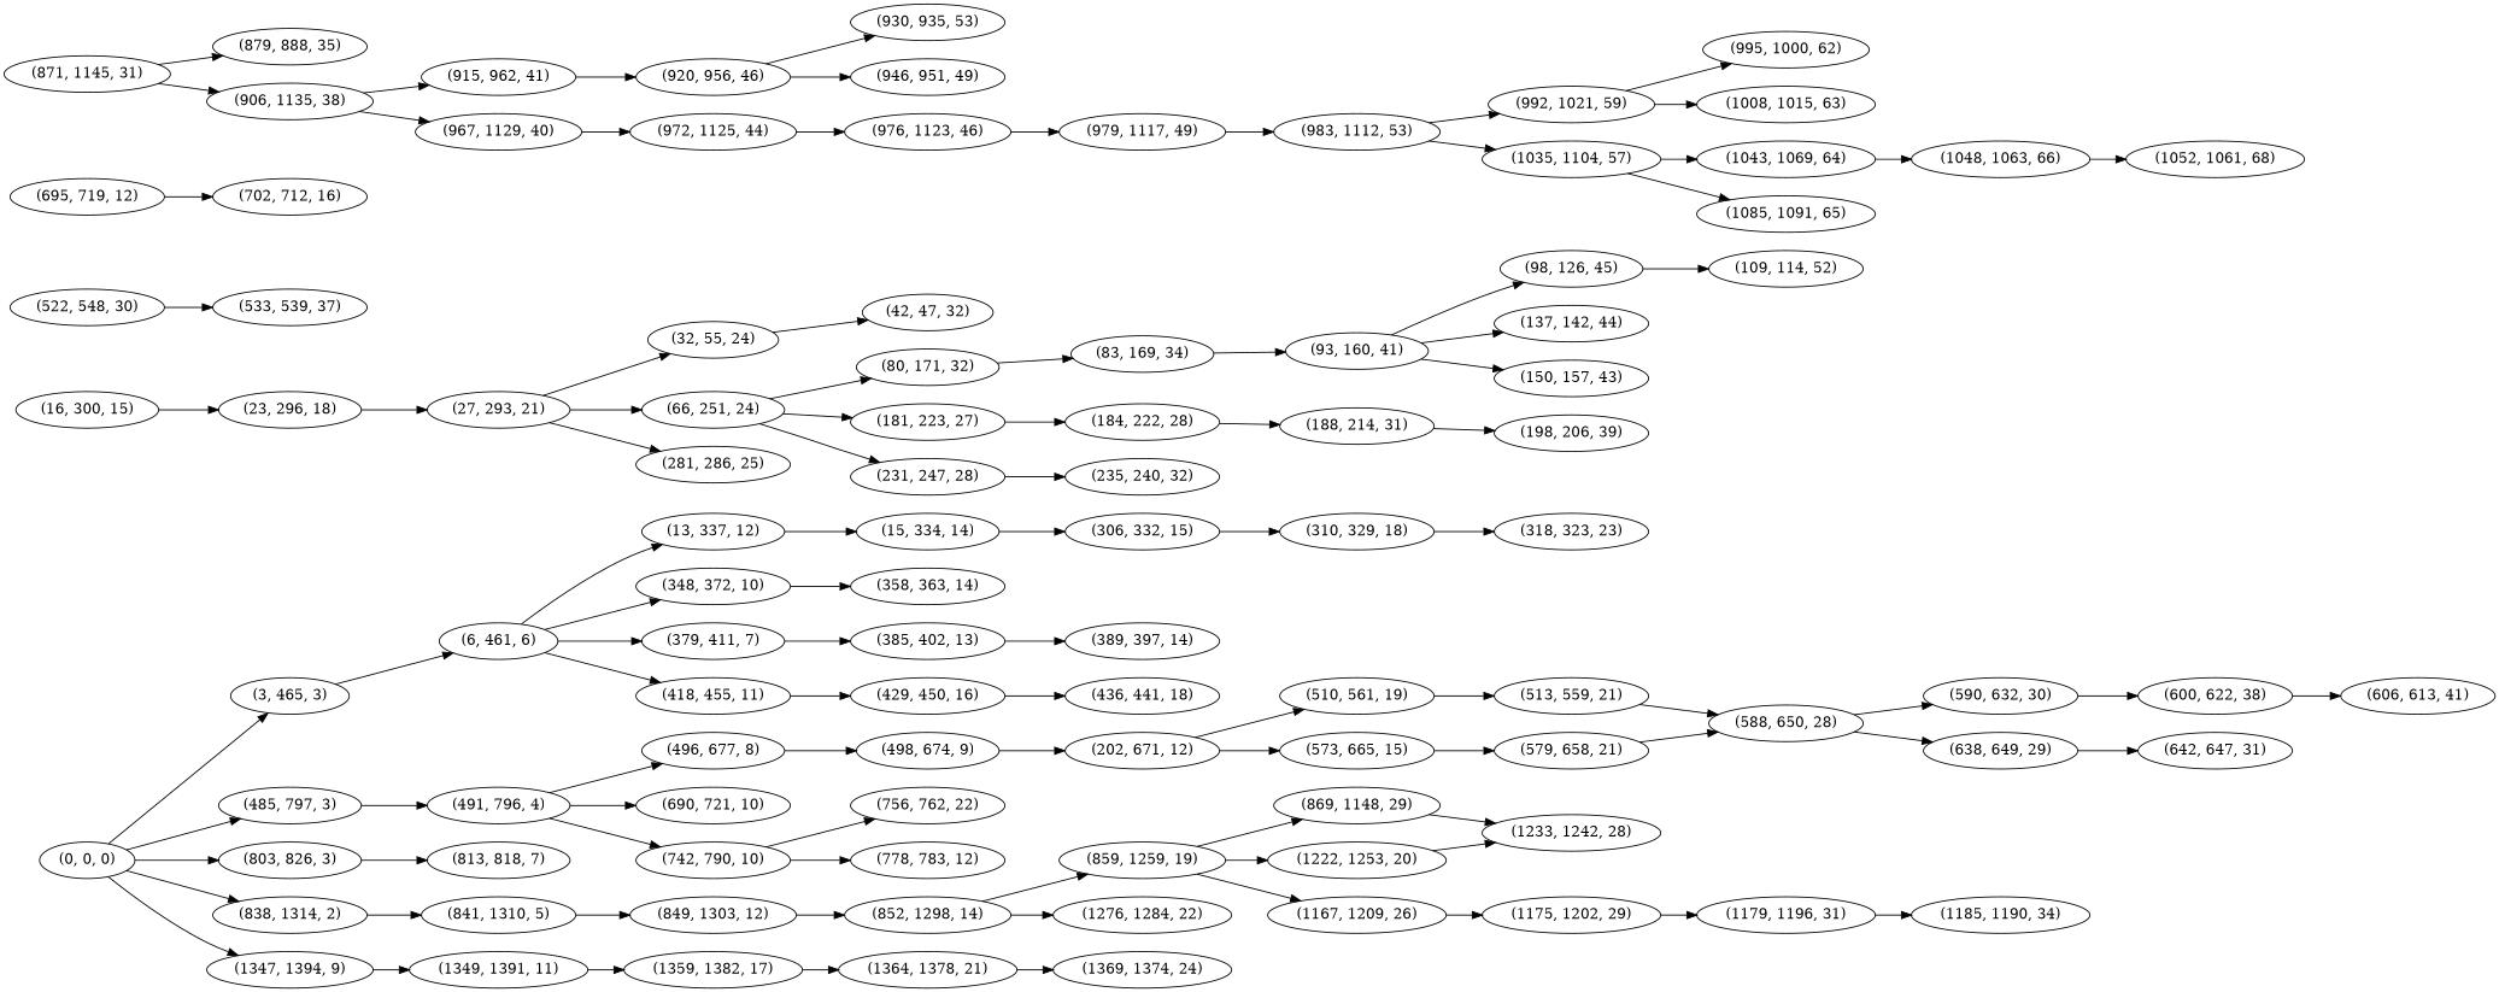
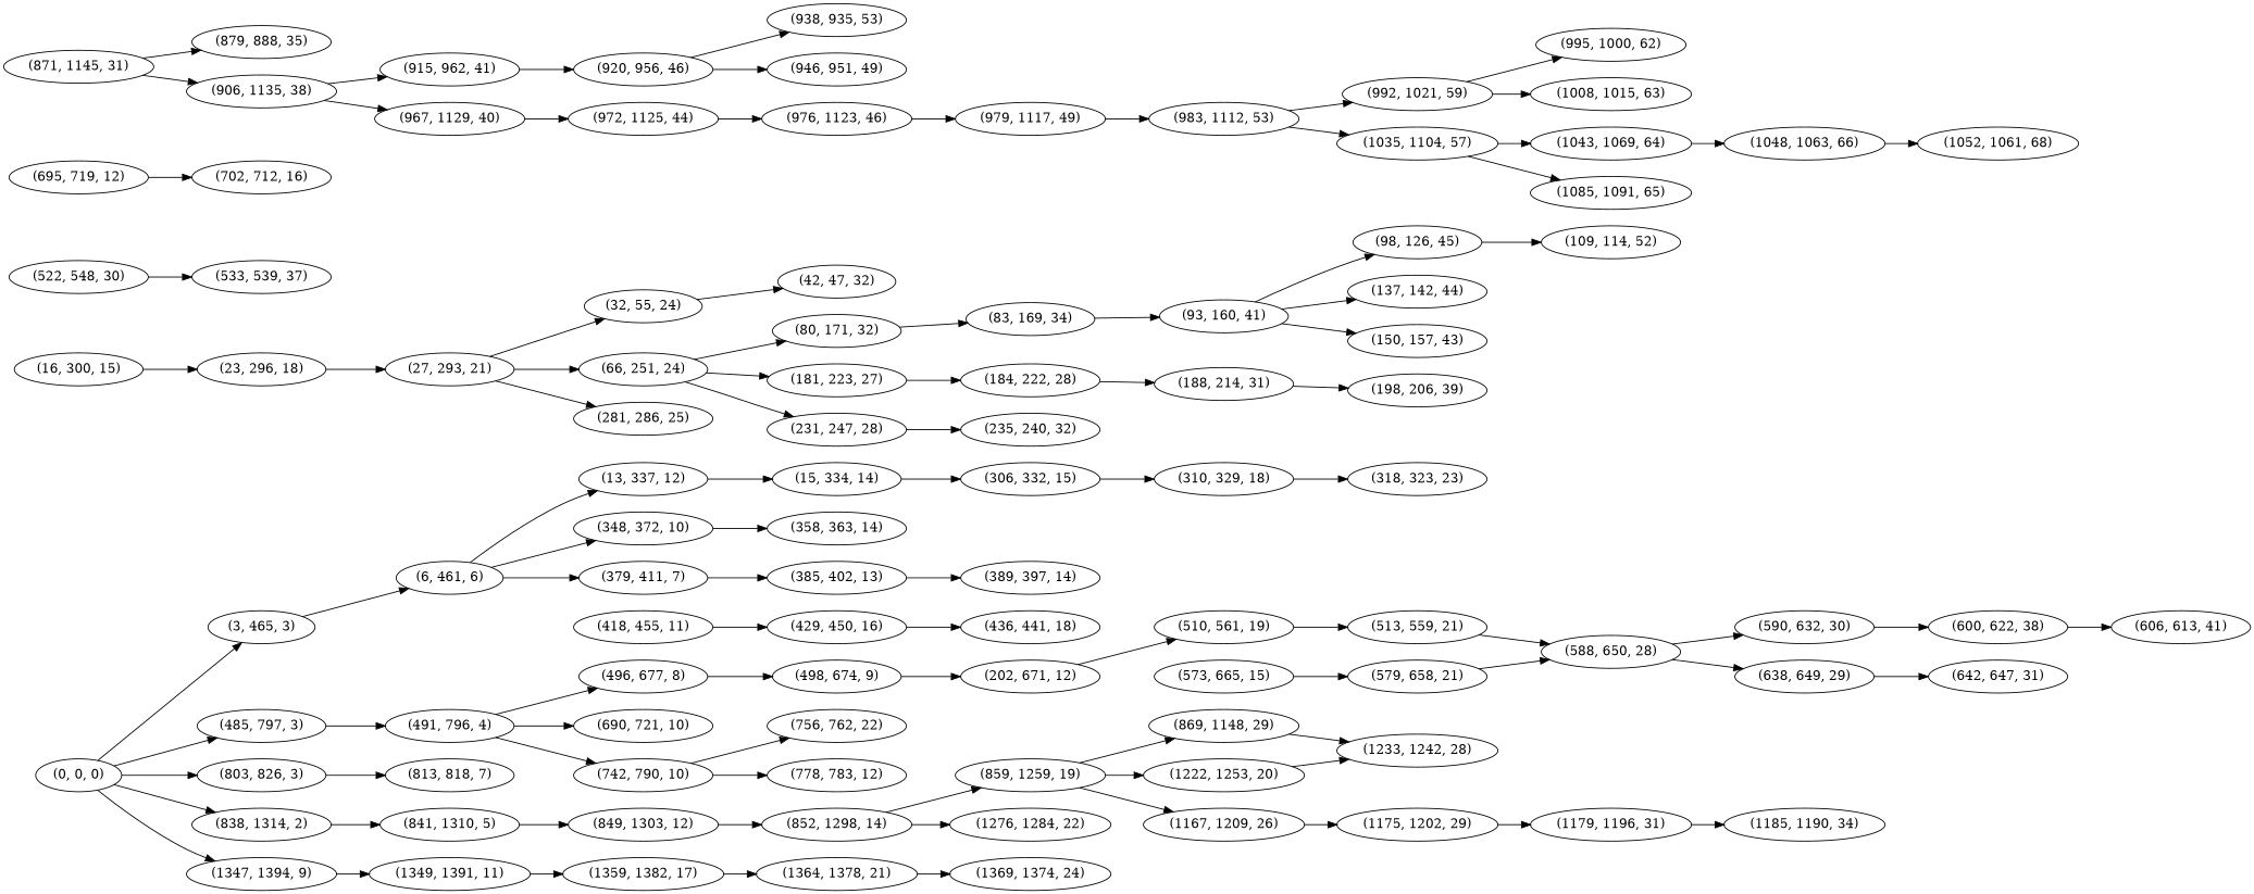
  digraph {
    rankdir=LR
    "(0, 0, 0)"
    "(3, 465, 3)"
    "(485, 797, 3)"
    "(803, 826, 3)"
    "(838, 1314, 2)"
    "(1347, 1394, 9)"
    "(6, 461, 6)"
    "(491, 796, 4)"
    "(813, 818, 7)"
    "(841, 1310, 5)"
    "(1349, 1391, 11)"
    "(13, 337, 12)"
    "(348, 372, 10)"
    "(379, 411, 7)"
    "(418, 455, 11)"
    "(15, 334, 14)"
    "(358, 363, 14)"
    "(385, 402, 13)"
    "(429, 450, 16)"
    "(306, 332, 15)"
    "(16, 300, 15)"
    "(23, 296, 18)"
    "(310, 329, 18)"
    "(27, 293, 21)"
    "(32, 55, 24)"
    "(66, 251, 24)"
    "(281, 286, 25)"
    "(42, 47, 32)"
    "(80, 171, 32)"
    "(181, 223, 27)"
    "(231, 247, 28)"
    "(83, 169, 34)"
    "(184, 222, 28)"
    "(235, 240, 32)"
    "(93, 160, 41)"
    "(98, 126, 45)"
    "(137, 142, 44)"
    "(150, 157, 43)"
    "(109, 114, 52)"
    "(188, 214, 31)"
    "(198, 206, 39)"
    "(318, 323, 23)"
    "(389, 397, 14)"
    "(436, 441, 18)"
    "(496, 677, 8)"
    "(690, 721, 10)"
    "(742, 790, 10)"
    "(498, 674, 9)"
    "(756, 762, 22)"
    "(778, 783, 12)"
    n51 [label="(202, 671, 12)"]
    "(510, 561, 19)"
    "(573, 665, 15)"
    "(513, 559, 21)"
    "(579, 658, 21)"
    "(588, 650, 28)"
    "(522, 548, 30)"
    "(533, 539, 37)"
    "(590, 632, 30)"
    "(638, 649, 29)"
    "(600, 622, 38)"
    "(642, 647, 31)"
    "(606, 613, 41)"
    "(695, 719, 12)"
    "(702, 712, 16)"
    "(849, 1303, 12)"
    "(852, 1298, 14)"
    "(859, 1259, 19)"
    "(1276, 1284, 22)"
    "(869, 1148, 29)"
    "(1167, 1209, 26)"
    "(1222, 1253, 20)"
    "(1233, 1242, 28)"
    "(1175, 1202, 29)"
    "(871, 1145, 31)"
    "(879, 888, 35)"
    "(906, 1135, 38)"
    "(915, 962, 41)"
    "(967, 1129, 40)"
    "(920, 956, 46)"
    "(972, 1125, 44)"
-   "(930, 935, 53)"
+   "(930, 935, 53)" [label="(938, 935, 53)"]
    "(946, 951, 49)"
    "(976, 1123, 46)"
    "(979, 1117, 49)"
    "(983, 1112, 53)"
    "(992, 1021, 59)"
    "(1035, 1104, 57)"
    "(995, 1000, 62)"
    "(1008, 1015, 63)"
    "(1043, 1069, 64)"
    "(1085, 1091, 65)"
    "(1048, 1063, 66)"
    "(1052, 1061, 68)"
    "(1179, 1196, 31)"
    "(1185, 1190, 34)"
    "(1359, 1382, 17)"
    "(1364, 1378, 21)"
    "(1369, 1374, 24)"
    "(0, 0, 0)" -> "(3, 465, 3)"
    "(0, 0, 0)" -> "(485, 797, 3)"
    "(0, 0, 0)" -> "(803, 826, 3)"
    "(0, 0, 0)" -> "(838, 1314, 2)"
    "(0, 0, 0)" -> "(1347, 1394, 9)"
    "(3, 465, 3)" -> "(6, 461, 6)"
    "(485, 797, 3)" -> "(491, 796, 4)"
    "(803, 826, 3)" -> "(813, 818, 7)"
    "(838, 1314, 2)" -> "(841, 1310, 5)"
    "(1347, 1394, 9)" -> "(1349, 1391, 11)"
    "(6, 461, 6)" -> "(13, 337, 12)"
    "(6, 461, 6)" -> "(348, 372, 10)"
    "(6, 461, 6)" -> "(379, 411, 7)"
-   "(6, 461, 6)" -> "(418, 455, 11)"
    "(491, 796, 4)" -> "(496, 677, 8)"
    "(491, 796, 4)" -> "(690, 721, 10)"
    "(491, 796, 4)" -> "(742, 790, 10)"
    "(841, 1310, 5)" -> "(849, 1303, 12)"
    "(1349, 1391, 11)" -> "(1359, 1382, 17)"
    "(13, 337, 12)" -> "(15, 334, 14)"
    "(348, 372, 10)" -> "(358, 363, 14)"
    "(379, 411, 7)" -> "(385, 402, 13)"
    "(418, 455, 11)" -> "(429, 450, 16)"
    "(15, 334, 14)" -> "(306, 332, 15)"
    "(385, 402, 13)" -> "(389, 397, 14)"
    "(429, 450, 16)" -> "(436, 441, 18)"
    "(306, 332, 15)" -> "(310, 329, 18)"
    "(16, 300, 15)" -> "(23, 296, 18)"
    "(23, 296, 18)" -> "(27, 293, 21)"
    "(310, 329, 18)" -> "(318, 323, 23)"
    "(27, 293, 21)" -> "(32, 55, 24)"
    "(27, 293, 21)" -> "(66, 251, 24)"
    "(27, 293, 21)" -> "(281, 286, 25)"
    "(32, 55, 24)" -> "(42, 47, 32)"
    "(66, 251, 24)" -> "(80, 171, 32)"
    "(66, 251, 24)" -> "(181, 223, 27)"
    "(66, 251, 24)" -> "(231, 247, 28)"
    "(80, 171, 32)" -> "(83, 169, 34)"
    "(181, 223, 27)" -> "(184, 222, 28)"
    "(231, 247, 28)" -> "(235, 240, 32)"
    "(83, 169, 34)" -> "(93, 160, 41)"
    "(184, 222, 28)" -> "(188, 214, 31)"
    "(93, 160, 41)" -> "(98, 126, 45)"
    "(93, 160, 41)" -> "(137, 142, 44)"
    "(93, 160, 41)" -> "(150, 157, 43)"
    "(98, 126, 45)" -> "(109, 114, 52)"
    "(188, 214, 31)" -> "(198, 206, 39)"
    "(496, 677, 8)" -> "(498, 674, 9)"
    "(742, 790, 10)" -> "(756, 762, 22)"
    "(742, 790, 10)" -> "(778, 783, 12)"
    "(498, 674, 9)" -> n51
    n51 -> "(510, 561, 19)"
-   n51 -> "(573, 665, 15)"
    "(510, 561, 19)" -> "(513, 559, 21)"
    "(573, 665, 15)" -> "(579, 658, 21)"
    "(513, 559, 21)" -> "(588, 650, 28)"
    "(579, 658, 21)" -> "(588, 650, 28)"
    "(588, 650, 28)" -> "(590, 632, 30)"
    "(588, 650, 28)" -> "(638, 649, 29)"
    "(522, 548, 30)" -> "(533, 539, 37)"
    "(590, 632, 30)" -> "(600, 622, 38)"
    "(638, 649, 29)" -> "(642, 647, 31)"
    "(600, 622, 38)" -> "(606, 613, 41)"
    "(695, 719, 12)" -> "(702, 712, 16)"
    "(849, 1303, 12)" -> "(852, 1298, 14)"
    "(852, 1298, 14)" -> "(859, 1259, 19)"
    "(852, 1298, 14)" -> "(1276, 1284, 22)"
    "(859, 1259, 19)" -> "(869, 1148, 29)"
    "(859, 1259, 19)" -> "(1167, 1209, 26)"
    "(859, 1259, 19)" -> "(1222, 1253, 20)"
    "(869, 1148, 29)" -> "(1233, 1242, 28)"
    "(1167, 1209, 26)" -> "(1175, 1202, 29)"
    "(1222, 1253, 20)" -> "(1233, 1242, 28)"
    "(1175, 1202, 29)" -> "(1179, 1196, 31)"
    "(871, 1145, 31)" -> "(879, 888, 35)"
    "(871, 1145, 31)" -> "(906, 1135, 38)"
    "(906, 1135, 38)" -> "(915, 962, 41)"
    "(906, 1135, 38)" -> "(967, 1129, 40)"
    "(915, 962, 41)" -> "(920, 956, 46)"
    "(967, 1129, 40)" -> "(972, 1125, 44)"
    "(920, 956, 46)" -> "(930, 935, 53)"
    "(920, 956, 46)" -> "(946, 951, 49)"
    "(972, 1125, 44)" -> "(976, 1123, 46)"
    "(976, 1123, 46)" -> "(979, 1117, 49)"
    "(979, 1117, 49)" -> "(983, 1112, 53)"
    "(983, 1112, 53)" -> "(992, 1021, 59)"
    "(983, 1112, 53)" -> "(1035, 1104, 57)"
    "(992, 1021, 59)" -> "(995, 1000, 62)"
    "(992, 1021, 59)" -> "(1008, 1015, 63)"
    "(1035, 1104, 57)" -> "(1043, 1069, 64)"
    "(1035, 1104, 57)" -> "(1085, 1091, 65)"
    "(1043, 1069, 64)" -> "(1048, 1063, 66)"
    "(1048, 1063, 66)" -> "(1052, 1061, 68)"
    "(1179, 1196, 31)" -> "(1185, 1190, 34)"
    "(1359, 1382, 17)" -> "(1364, 1378, 21)"
    "(1364, 1378, 21)" -> "(1369, 1374, 24)"
  }
